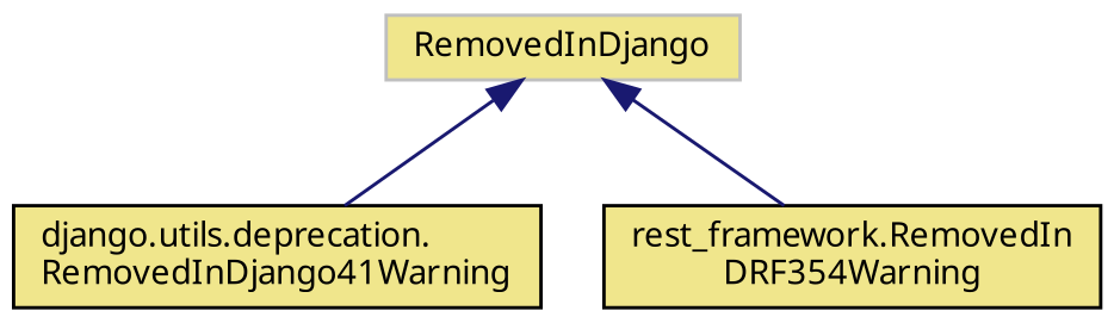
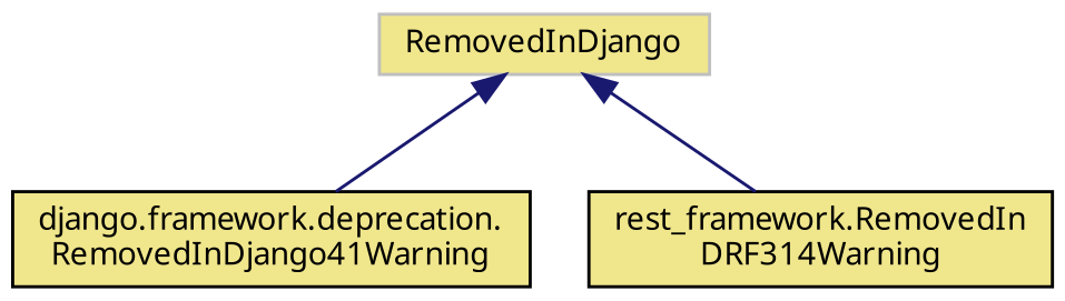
  digraph {
    fontname="Noto Sans"
    rankdir=TB
    node [color=black fillcolor=khaki fontname="Noto Sans" fontsize=10 shape=record style=filled]
    edge [color=midnightblue dir=back fontname="Noto Sans" fontsize=10 labelfontname=Helvetica labelfontsize=10 style=solid]
    n1 [color=grey75 height=0.2 label=RemovedInDjango width=0.4]
-   n2 [height=0.2 label="django.utils.deprecation.\lRemovedInDjango41Warning" width=0.4]
-   n3 [height=0.2 label="rest_framework.RemovedIn\lDRF354Warning" width=0.4]
+   n2 [height=0.2 label="django.framework.deprecation.\lRemovedInDjango41Warning" width=0.4]
+   n3 [height=0.2 label="rest_framework.RemovedIn\lDRF314Warning" width=0.4]
    n1 -> n2
    n1 -> n3
  }
